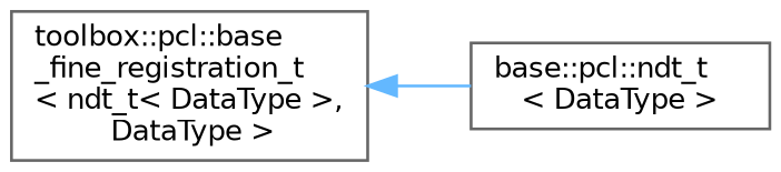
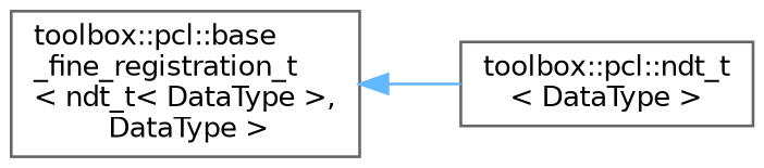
  digraph {
    rankdir=LR
    node [color=grey40 fillcolor=white fontname=Helvetica fontsize=10 shape=box style=filled]
    n1 [height=0.2 label="toolbox::pcl::base\l_fine_registration_t\l\< ndt_t\< DataType \>,\l DataType \>" width=0.4]
-   n2 [height=0.2 label="base::pcl::ndt_t\l\< DataType \>" width=0.4]
+   n2 [height=0.2 label="toolbox::pcl::ndt_t\l\< DataType \>" width=0.4]
    n1 -> n2 [color=steelblue1 dir=back fontname=Helvetica fontsize=10 labelfontname=Helvetica labelfontsize=10 style=solid]
  }
